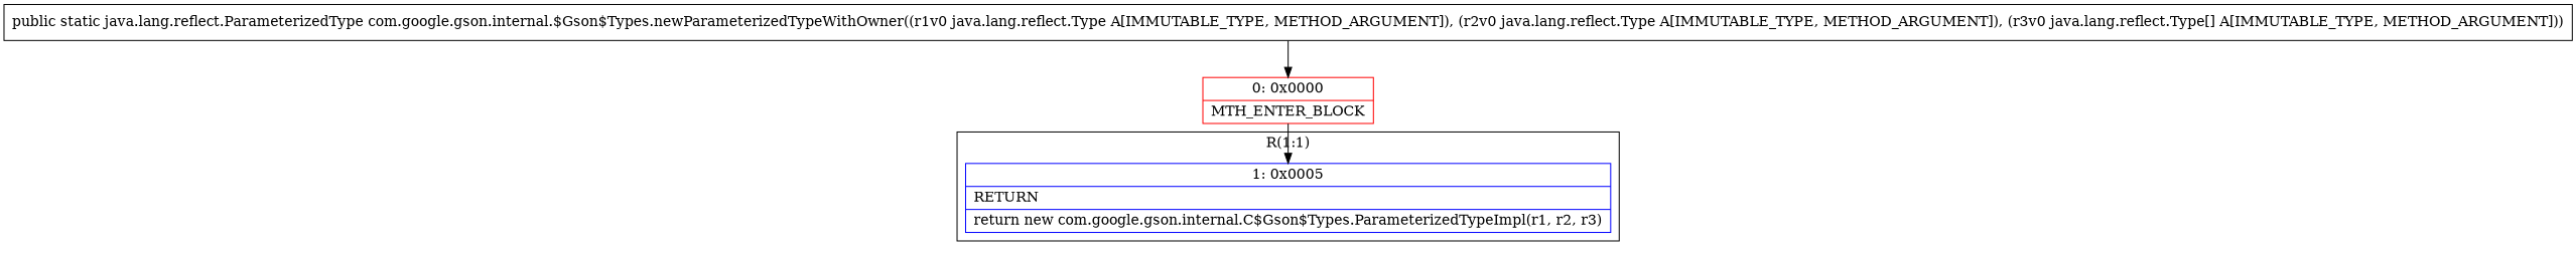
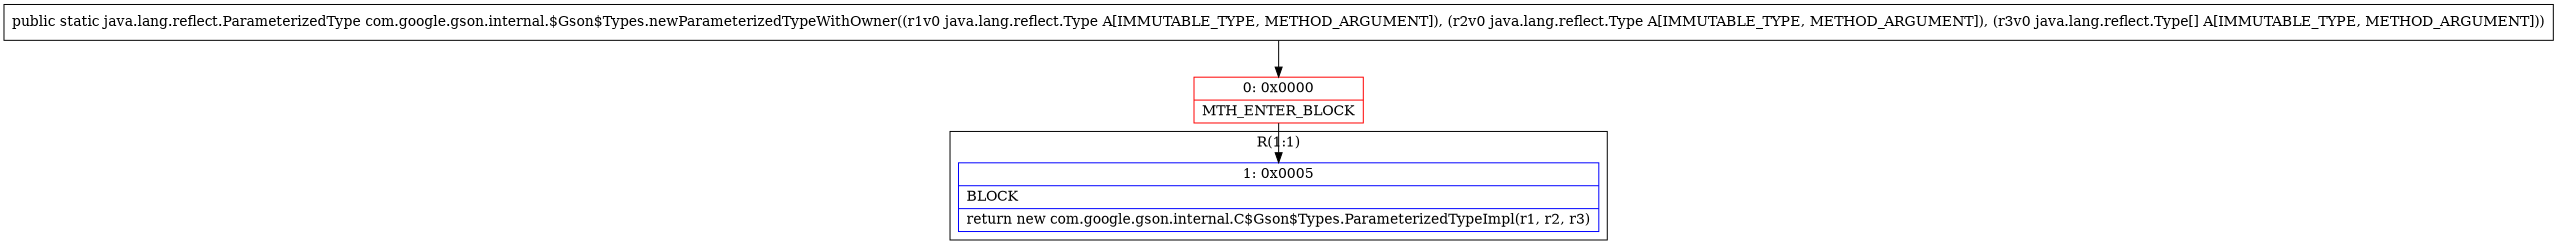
  digraph {
    node [shape=record]
-   n1 [color=blue label="{1\:\ 0x0005|RETURN\l|return new com.google.gson.internal.C$Gson$Types.ParameterizedTypeImpl(r1, r2, r3)\l}"]
+   n1 [color=blue label="{1\:\ 0x0005|BLOCK\l|return new com.google.gson.internal.C$Gson$Types.ParameterizedTypeImpl(r1, r2, r3)\l}"]
    n2 [color=red label="{0\:\ 0x0000|MTH_ENTER_BLOCK\l}"]
    n3 [label="{public static java.lang.reflect.ParameterizedType com.google.gson.internal.$Gson$Types.newParameterizedTypeWithOwner((r1v0 java.lang.reflect.Type A[IMMUTABLE_TYPE, METHOD_ARGUMENT]), (r2v0 java.lang.reflect.Type A[IMMUTABLE_TYPE, METHOD_ARGUMENT]), (r3v0 java.lang.reflect.Type[] A[IMMUTABLE_TYPE, METHOD_ARGUMENT])) }"]
    subgraph cluster_1 {
      label="R(1:1)"
      n1
    }
    n2 -> n1
    n3 -> n2
  }
